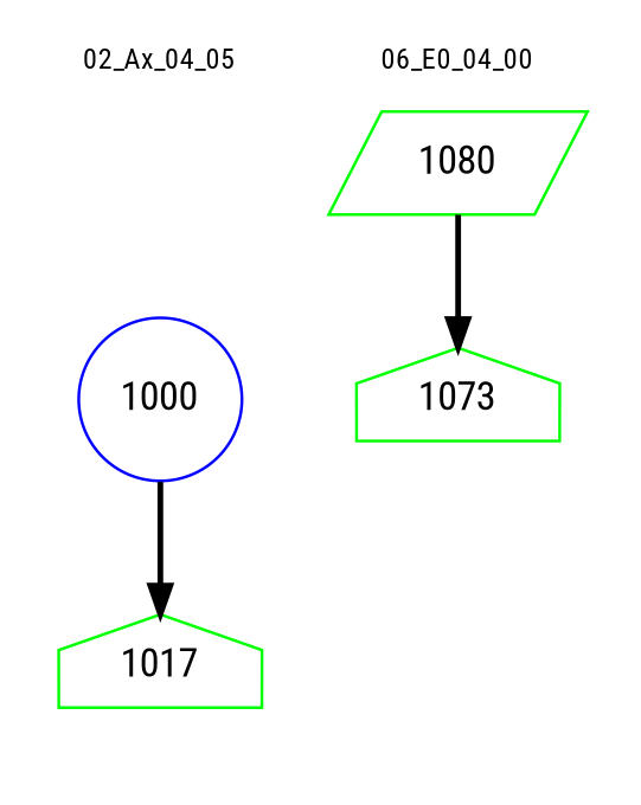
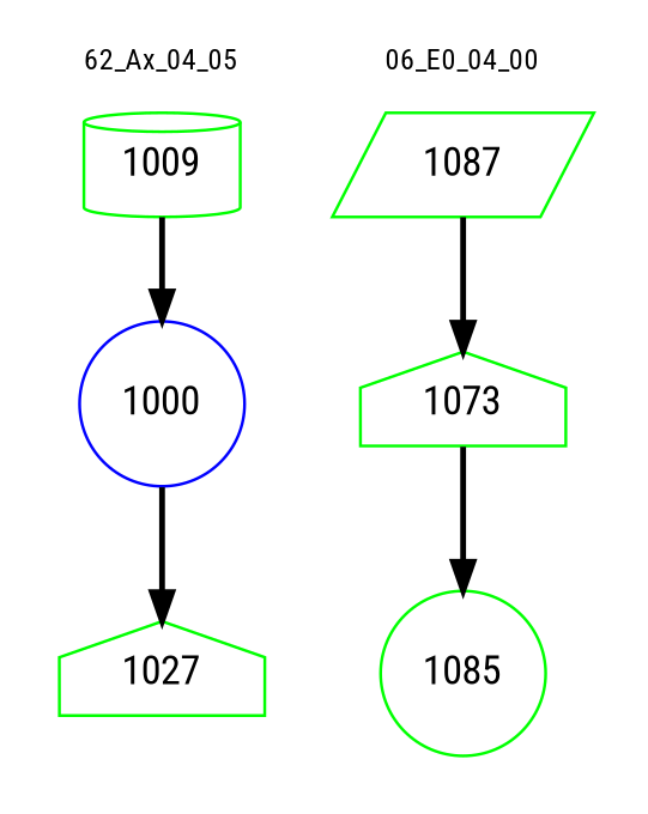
  digraph {
    fontname="Roboto Condensed"
    node [color=green fontname="Roboto Condensed" shape=circle]
    edge [color=black fontname="Roboto Condensed" style=bold]
+   n1 [label=1009 shape=cylinder]
    n2 [color=blue label=1000]
-   n3 [label=1017 shape=house]
-   n4 [label=1080 shape=parallelogram]
+   n3 [label=1027 shape=house]
+   n4 [label=1087 shape=parallelogram]
    n5 [label=1073 shape=house]
+   n6 [label=1085]
    subgraph cluster_1 {
      color=white
      fontsize=10
-     label="02_Ax_04_05"
+     label="62_Ax_04_05"
+     n1
      n2
      n3
    }
    subgraph cluster_2 {
      color=white
      fontsize=10
      label="06_E0_04_00"
      n4
      n5
+     n6
    }
+   n1 -> n2
    n2 -> n3
    n4 -> n5
+   n5 -> n6
  }
